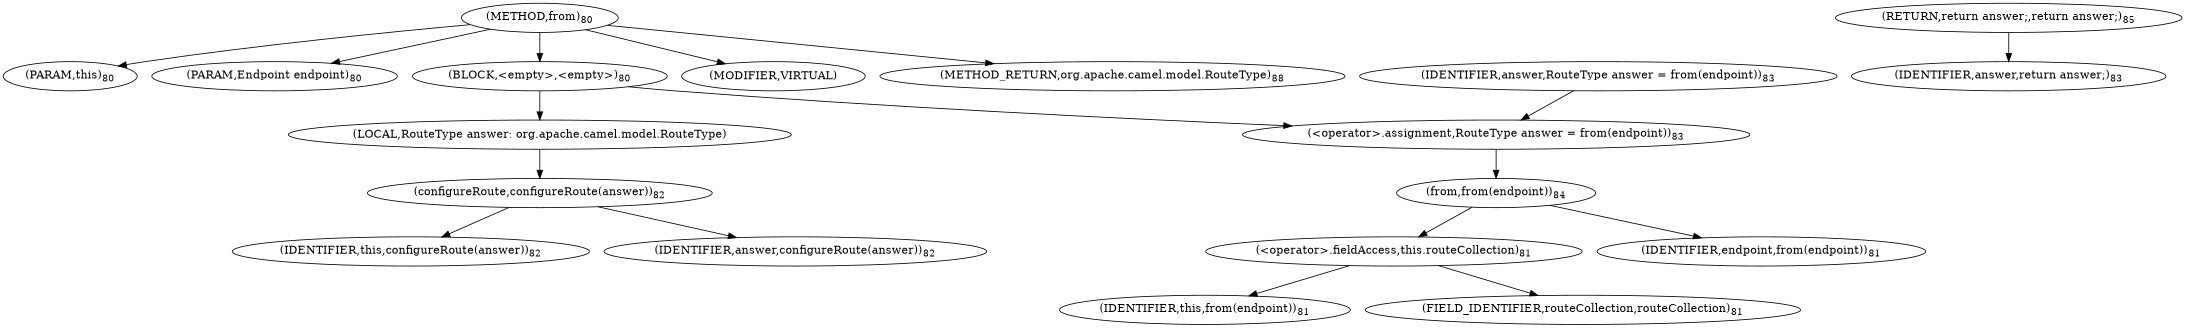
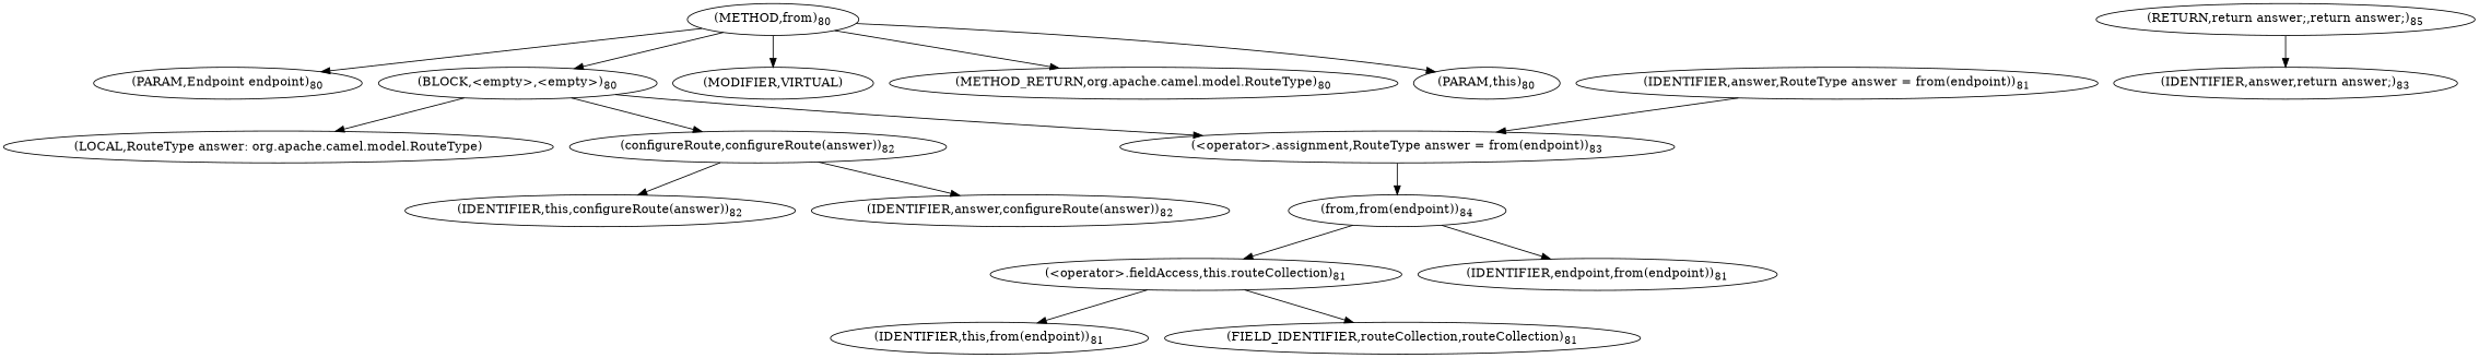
  digraph {
    n1 [label=<(METHOD,from)<SUB>80</SUB>>]
    n2 [label=<(PARAM,this)<SUB>80</SUB>>]
    n3 [label=<(PARAM,Endpoint endpoint)<SUB>80</SUB>>]
    n4 [label=<(BLOCK,&lt;empty&gt;,&lt;empty&gt;)<SUB>80</SUB>>]
    n5 [label=<(MODIFIER,VIRTUAL)>]
-   n6 [label=<(METHOD_RETURN,org.apache.camel.model.RouteType)<SUB>88</SUB>>]
+   n6 [label=<(METHOD_RETURN,org.apache.camel.model.RouteType)<SUB>80</SUB>>]
    n7 [label=<(LOCAL,RouteType answer: org.apache.camel.model.RouteType)>]
    n8 [label=<(&lt;operator&gt;.assignment,RouteType answer = from(endpoint))<SUB>83</SUB>>]
    n9 [label=<(configureRoute,configureRoute(answer))<SUB>82</SUB>>]
    n10 [label=<(from,from(endpoint))<SUB>84</SUB>>]
    n11 [label=<(IDENTIFIER,this,configureRoute(answer))<SUB>82</SUB>>]
    n12 [label=<(IDENTIFIER,answer,configureRoute(answer))<SUB>82</SUB>>]
    n13 [label=<(RETURN,return answer;,return answer;)<SUB>85</SUB>>]
    n14 [label=<(IDENTIFIER,answer,return answer;)<SUB>83</SUB>>]
-   n15 [label=<(IDENTIFIER,answer,RouteType answer = from(endpoint))<SUB>83</SUB>>]
+   n15 [label=<(IDENTIFIER,answer,RouteType answer = from(endpoint))<SUB>81</SUB>>]
    n16 [label=<(&lt;operator&gt;.fieldAccess,this.routeCollection)<SUB>81</SUB>>]
    n17 [label=<(IDENTIFIER,endpoint,from(endpoint))<SUB>81</SUB>>]
    n18 [label=<(IDENTIFIER,this,from(endpoint))<SUB>81</SUB>>]
    n19 [label=<(FIELD_IDENTIFIER,routeCollection,routeCollection)<SUB>81</SUB>>]
    n1 -> n2
    n1 -> n3
    n1 -> n4
    n1 -> n5
    n1 -> n6
    n4 -> n7
    n4 -> n8
-   n7 -> n9
+   n4 -> n9
    n8 -> n10
    n9 -> n11
    n9 -> n12
    n10 -> n16
    n10 -> n17
    n13 -> n14
    n15 -> n8
    n16 -> n18
    n16 -> n19
  }
